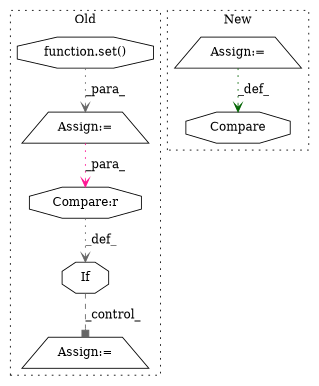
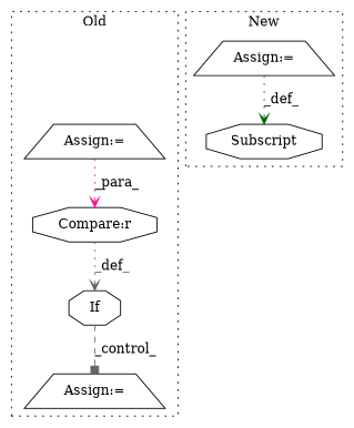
  digraph {
    fontname="DejaVu Serif"
    node [a=68 fontname="DejaVu Serif" l=3 shape=octagon]
    edge [arrowhead=vee color=gray40 fontname="DejaVu Serif" style=dotted]
-   n1 [a=75 l="4,1" label="function.set()" s="920,948"]
    n2 [label="Assign:=" s=981 shape=trapezium]
    n3 [a=96 label=If s=1180]
    n4 [label="Assign:=" s=1453 shape=trapezium]
    n5 [a=40 l=30 label="Compare:r" s=1183]
-   n6 [a=63 l="14,0" label=Compare s="1660,0"]
+   n6 [a=63 l="14,0" label=Subscript s="1660,0"]
    n7 [label="Assign:=" s=1674 shape=trapezium]
    subgraph cluster_1 {
      label=Old
      style=dotted
-     n1
      n2
      n3
      n4
      n5
    }
    subgraph cluster_2 {
      label=New
      style=dotted
      n6
      n7
    }
-   n1 -> n2 [label=_para_]
    n2 -> n5 [color=deeppink label=_para_]
    n3 -> n4 [arrowhead=box label=_control_ style=dashed]
    n5 -> n3 [label=_def_]
    n7 -> n6 [color=darkgreen label=_def_]
  }
